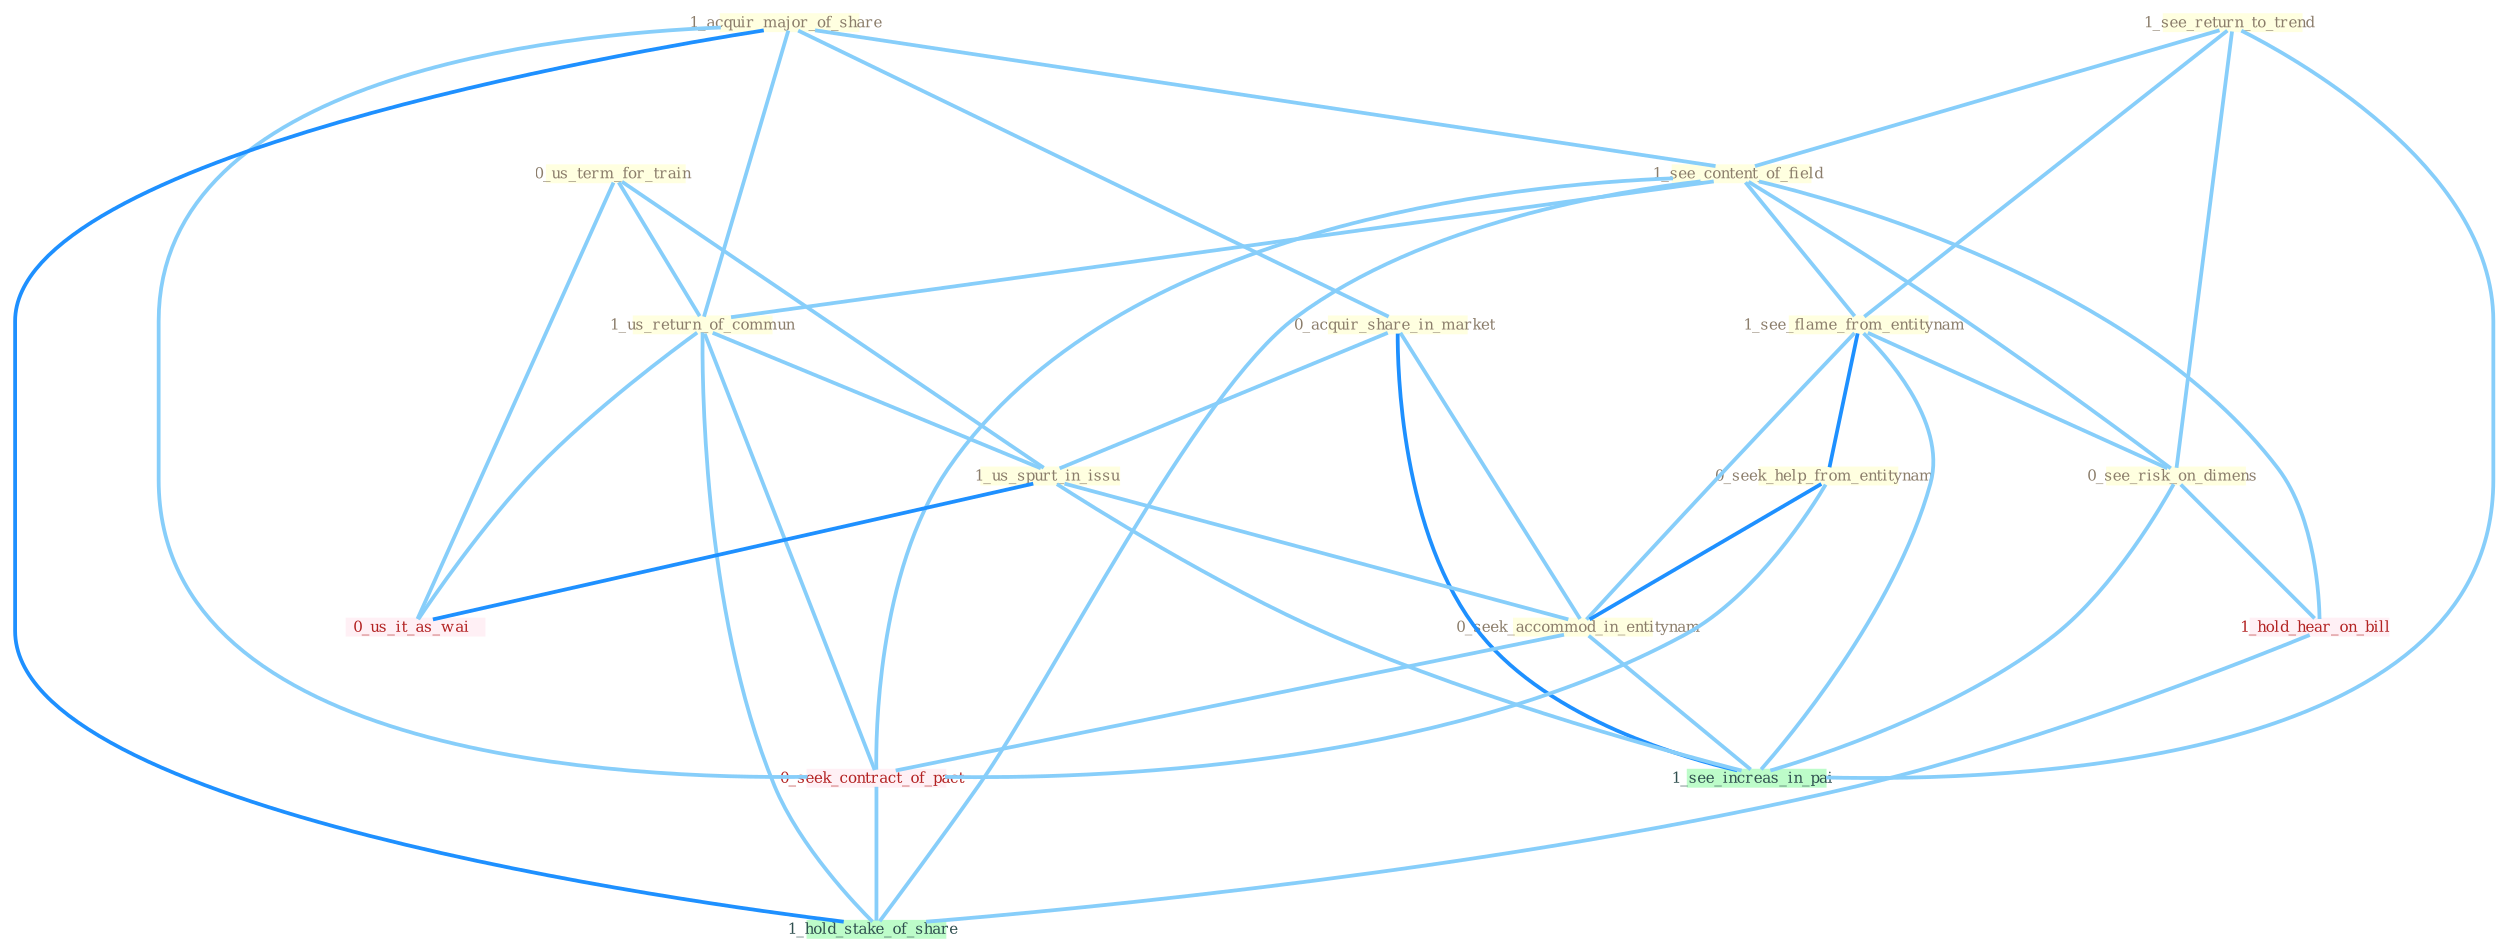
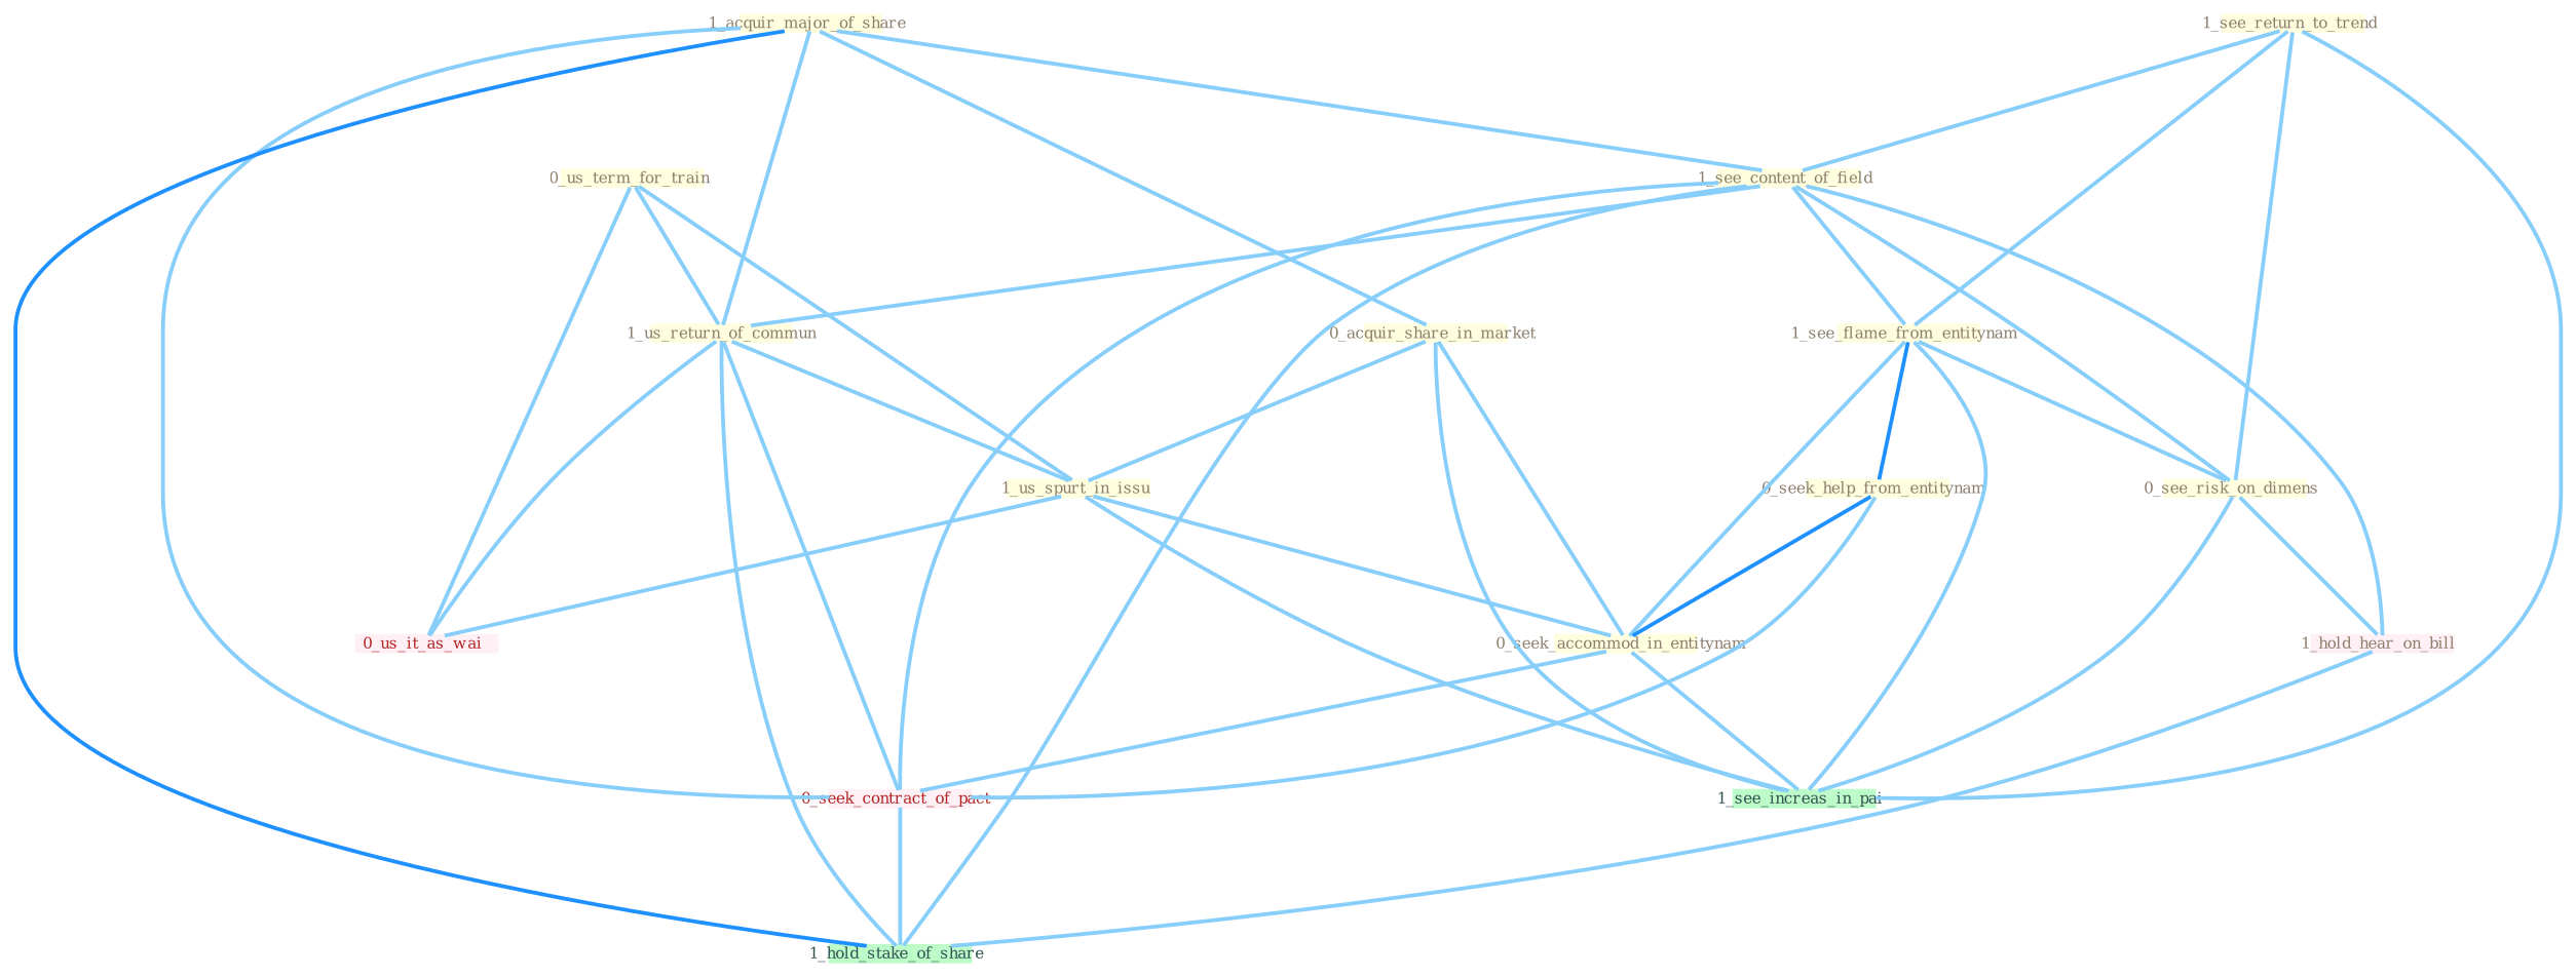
  graph {
    node [color="#ffffe0" fixedsize=true fontcolor="#8b7d6b" fontsize=4 shape=polygon style=filled]
    edge [color="#87cefa" w=1]
    "1_see_return_to_trend " [height=.06 width=.5]
    "0_us_term_for_train " [height=.06 width=.5]
    "1_acquir_major_of_share " [height=.06 width=.5]
    "1_see_content_of_field " [height=.06 width=.5]
    "0_acquir_share_in_market " [height=.06 width=.5]
    n6 [height=.06 label="1_us_return_of_commun" width=.5]
    "1_see_flame_from_entitynam " [height=.06 width=.5]
    "1_us_spurt_in_issu " [height=.06 width=.5]
    "0_seek_help_from_entitynam " [height=.06 width=.5]
    "0_see_risk_on_dimens " [height=.06 width=.5]
    "0_seek_accommod_in_entitynam " [height=.06 width=.5]
    "0_seek_contract_of_pact " [color="#fff0f5" fontcolor="#b22222" height=.06 width=.5]
    "0_us_it_as_wai " [color="#fff0f5" fontcolor="#b22222" height=.06 width=.5]
-   "1_hold_hear_on_bill " [color="#fff0f5" fontcolor="#b22222" height=.06 width=.5]
+   "1_hold_hear_on_bill " [color="#fff0f5" height=.06 width=.5]
    "1_see_increas_in_pai " [color="#BDFCC9" fontcolor="#2f4f4f" height=.06 width=.5]
    "1_hold_stake_of_share " [color="#BDFCC9" fontcolor="#2f4f4f" height=.06 width=.5]
    subgraph sub_1 {
      "1_see_return_to_trend "
      "0_us_term_for_train "
      "1_acquir_major_of_share "
      "1_see_content_of_field "
      "0_acquir_share_in_market "
      n6
      "1_see_flame_from_entitynam "
      "1_us_spurt_in_issu "
      "0_seek_help_from_entitynam "
      "0_see_risk_on_dimens "
      "0_seek_accommod_in_entitynam "
    }
    subgraph sub_2 {
      "0_seek_contract_of_pact "
      "0_us_it_as_wai "
      "1_hold_hear_on_bill "
    }
    "1_see_return_to_trend " -- "1_see_content_of_field "
    "1_see_return_to_trend " -- "1_see_flame_from_entitynam "
    "1_see_return_to_trend " -- "0_see_risk_on_dimens "
    "1_see_return_to_trend " -- "1_see_increas_in_pai "
    "0_us_term_for_train " -- n6
    "0_us_term_for_train " -- "1_us_spurt_in_issu "
    "0_us_term_for_train " -- "0_us_it_as_wai "
    "1_acquir_major_of_share " -- "1_see_content_of_field "
    "1_acquir_major_of_share " -- "0_acquir_share_in_market "
    "1_acquir_major_of_share " -- n6
    "1_acquir_major_of_share " -- "0_seek_contract_of_pact "
    "1_acquir_major_of_share " -- "1_hold_stake_of_share " [color="#1e90ff" w=2]
    "1_see_content_of_field " -- n6
    "1_see_content_of_field " -- "1_see_flame_from_entitynam "
    "1_see_content_of_field " -- "0_see_risk_on_dimens "
    "1_see_content_of_field " -- "0_seek_contract_of_pact "
    "1_see_content_of_field " -- "1_hold_hear_on_bill "
    "1_see_content_of_field " -- "1_hold_stake_of_share "
    "0_acquir_share_in_market " -- "1_us_spurt_in_issu "
    "0_acquir_share_in_market " -- "0_seek_accommod_in_entitynam "
-   "0_acquir_share_in_market " -- "1_see_increas_in_pai " [color="#1e90ff"]
+   "0_acquir_share_in_market " -- "1_see_increas_in_pai "
    n6 -- "1_us_spurt_in_issu "
    n6 -- "0_seek_contract_of_pact "
    n6 -- "0_us_it_as_wai "
    n6 -- "1_hold_stake_of_share "
    "1_see_flame_from_entitynam " -- "0_seek_help_from_entitynam " [color="#1e90ff" w=2]
    "1_see_flame_from_entitynam " -- "0_see_risk_on_dimens "
    "1_see_flame_from_entitynam " -- "0_seek_accommod_in_entitynam "
    "1_see_flame_from_entitynam " -- "1_see_increas_in_pai "
    "1_us_spurt_in_issu " -- "0_seek_accommod_in_entitynam "
-   "1_us_spurt_in_issu " -- "0_us_it_as_wai " [color="#1e90ff"]
+   "1_us_spurt_in_issu " -- "0_us_it_as_wai "
    "1_us_spurt_in_issu " -- "1_see_increas_in_pai "
    "0_seek_help_from_entitynam " -- "0_seek_accommod_in_entitynam " [color="#1e90ff" w=2]
    "0_seek_help_from_entitynam " -- "0_seek_contract_of_pact "
    "0_see_risk_on_dimens " -- "1_hold_hear_on_bill "
    "0_see_risk_on_dimens " -- "1_see_increas_in_pai "
    "0_seek_accommod_in_entitynam " -- "0_seek_contract_of_pact "
    "0_seek_accommod_in_entitynam " -- "1_see_increas_in_pai "
    "0_seek_contract_of_pact " -- "1_hold_stake_of_share "
    "1_hold_hear_on_bill " -- "1_hold_stake_of_share "
  }
